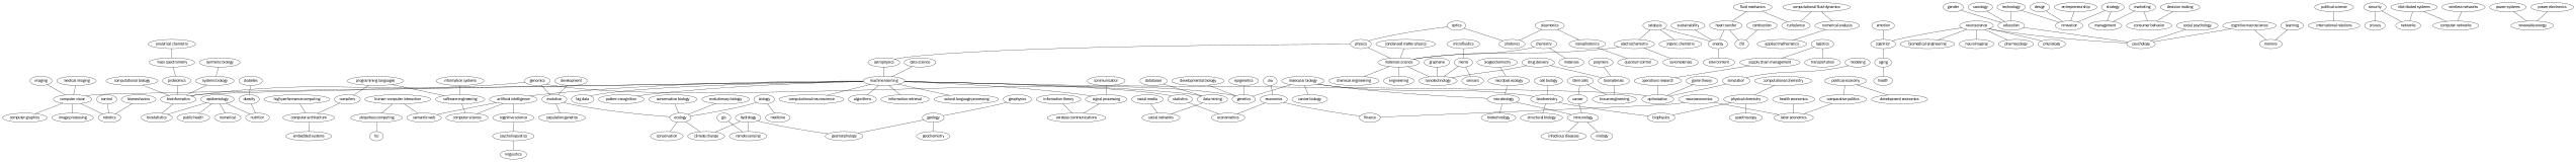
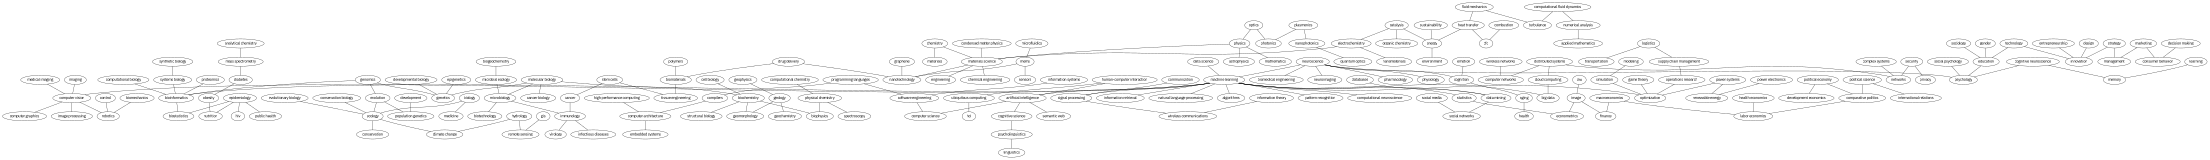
  strict graph {
    fontname="IBM Plex Sans"
    node [fontname="IBM Plex Sans" level=3 weight=0]
    edge [fontname="IBM Plex Sans" level=3]
    n1 [label=imaging]
    n2 [label="computer vision" level=2]
    n3 [label="computer graphics"]
    n4 [label="image processing" level=2]
    n5 [label=robotics level=2]
    n6 [label=neuroscience level=1]
    n7 [label="machine learning" level=1]
    n8 [label=cognition]
    n9 [label="biomedical engineering"]
    n10 [label=neuroimaging]
    n11 [label=pharmacology]
    n12 [label=psychology level=2]
    n13 [label=physiology]
    n14 [label="artificial intelligence" level=1]
    n15 [label=bioinformatics level=2]
    n16 [label=optimization level=2]
    n17 [label="information retrieval"]
    n18 [label="signal processing" level=2]
    n19 [label="computational neuroscience"]
    n20 [label="data mining" level=2]
    n21 [label="natural language processing"]
    n22 [label="big data"]
    n23 [label="pattern recognition"]
    n24 [label=statistics level=2]
    n25 [label=algorithms]
    n26 [label=aging]
    n27 [label="cognitive science"]
    n28 [label="computer science" level=2]
    n29 [label="semantic web"]
    n30 [label=biostatistics level=2]
    n31 [label="wireless communications"]
    n32 [label="social networks"]
    n33 [label=econometrics level=2]
    n34 [label=health]
    n35 [label="data science"]
    n36 [label="human-computer interaction"]
    n37 [label="ubiquitous computing"]
    n38 [label=hci]
    n39 [label=psycholinguistics]
    n40 [label=biogeochemistry]
    n41 [label="microbial ecology"]
    n42 [label=microbiology level=2]
    n43 [label=immunology level=2]
    n44 [label=biotechnology]
    n45 [label=genomics level=2]
    n46 [label=evolution level=2]
    n47 [label=genetics level=2]
    n48 [label=ecology level=2]
    n49 [label="population genetics"]
    n50 [label="climate change" level=2]
    n51 [label=conservation]
    n52 [label=chemistry level=2]
    n53 [label=materials]
    n54 [label="materials science" level=2]
    n55 [label=nanotechnology level=2]
    n56 [label="chemical engineering"]
    n57 [label=engineering]
    n58 [label=geophysics]
    n59 [label=geology]
    n60 [label=geochemistry]
    n61 [label=geomorphology]
    n62 [label="fluid mechanics"]
    n63 [label="heat transfer"]
    n64 [label=turbulence]
    n65 [label=cfd]
    n66 [label=energy]
    n67 [label=combustion]
    n68 [label=environment]
    n69 [label="analytical chemistry"]
    n70 [label="mass spectrometry"]
    n71 [label=proteomics]
    n72 [label=emotion]
    n73 [label=epidemiology level=2]
-   n74 [label=numerical]
+   n74 [label=hiv]
    n75 [label="public health"]
    n76 [label=nutrition]
    n77 [label=optics]
    n78 [label=physics level=2]
    n79 [label=photonics]
    n80 [label=astrophysics]
+   n81 [label=mathematics]
    n82 [label=microfluidics]
    n83 [label=mems]
    n84 [label=sensors]
    n85 [label="political economy"]
    n86 [label="comparative politics"]
    n87 [label="development economics"]
    n88 [label="labor economics"]
    n89 [label="game theory"]
    n90 [label="political science"]
    n91 [label="international relations"]
    n92 [label=sustainability]
    n93 [label="stem cells" level=2]
    n94 [label=cancer level=2]
    n95 [label="tissue engineering" level=2]
    n96 [label="infectious diseases"]
    n97 [label=virology]
    n98 [label="distributed systems"]
+   n99 [label="cloud computing"]
    n100 [label=networks]
    n101 [label="computer networks"]
    n102 [label=catalysis]
    n103 [label=electrochemistry]
    n104 [label="organic chemistry"]
    n105 [label=nanomaterials]
    n106 [label="cell biology"]
    n107 [label=biochemistry level=2]
    n108 [label="structural biology"]
    n109 [label=biophysics level=2]
    n110 [label="molecular biology" level=2]
    n111 [label="cancer biology"]
    n112 [label="information systems"]
    n113 [label="software engineering" level=2]
    n114 [label=macroeconomics]
    n115 [label=finance]
    n116 [label="computational biology" level=2]
    n117 [label=graphene]
    n118 [label="programming languages"]
    n119 [label=compilers]
    n120 [label="computer architecture"]
    n121 [label="embedded systems"]
    n122 [label=gender]
    n123 [label=education level=2]
    n124 [label="medical imaging"]
    n125 [label=security]
    n126 [label=privacy]
    n127 [label="condensed matter physics"]
    n128 [label="social media"]
    n129 [label="drug delivery" level=2]
    n130 [label=biomaterials level=2]
    n131 [label=design]
    n132 [label=innovation]
    n133 [label=modeling]
    n134 [label=simulation]
    n135 [label=sociology]
    n136 [label="high performance computing"]
    n137 [label="synthetic biology"]
    n138 [label="systems biology"]
    n139 [label=plasmonics]
    n140 [label=nanophotonics]
-   n141 [label="quantum control"]
+   n141 [label="quantum optics"]
    n142 [label="information theory"]
    n143 [label="health economics"]
    n144 [label=development]
    n145 [label=polymers]
    n146 [label=linguistics]
    n147 [label=entrepreneurship]
    n148 [label="computational chemistry"]
    n149 [label="physical chemistry"]
    n150 [label=spectroscopy]
    n151 [label=logistics]
    n152 [label="supply chain management"]
    n153 [label=transportation]
    n154 [label="operations research"]
    n155 [label=communication]
    n156 [label=diabetes]
    n157 [label=obesity]
    n158 [label=marketing]
    n159 [label="consumer behavior"]
    n160 [label=management]
    n161 [label="conservation biology"]
    n162 [label="cognitive neuroscience"]
    n163 [label=memory]
    n164 [label=technology]
    n165 [label=strategy]
    n166 [label=biology]
    n167 [label=medicine]
    n168 [label="decision making"]
    n169 [label="social psychology"]
    n170 [label=learning]
    n171 [label="computational fluid dynamics"]
    n172 [label="numerical analysis"]
    n173 [label="applied mathematics"]
    n174 [label=hydrology]
    n175 [label="remote sensing"]
    n176 [label=databases]
    n177 [label="evolutionary biology"]
    n178 [label=gis]
    n179 [label="developmental biology"]
    n180 [label="power systems"]
    n181 [label="renewable energy"]
    n182 [label=control]
    n183 [label=epigenetics]
    n184 [label=law]
-   n185 [label=economics level=2]
+   n185 [label=image level=2]
    n186 [label="power electronics"]
+   n187 [label="complex systems"]
    n188 [label=biomechanics]
    n189 [label="wireless networks"]
    n1 -- n2
    n2 -- n3
    n2 -- n4 [level=2]
    n2 -- n5 [level=2]
-   n80 -- n7 [level=1]
+   n6 -- n7 [level=1]
    n6 -- n8
    n6 -- n9
    n6 -- n10
    n6 -- n11
    n6 -- n12 [level=2]
    n6 -- n13
    n7 -- n2 [level=2]
    n7 -- n14 [level=1]
    n7 -- n15 [level=2]
    n7 -- n16 [level=2]
    n7 -- n17
    n7 -- n18 [level=2]
    n7 -- n19
    n7 -- n20 [level=2]
    n7 -- n21
    n7 -- n22
    n7 -- n23
    n7 -- n24 [level=2]
    n7 -- n25
    n8 -- n26
    n14 -- n27
    n14 -- n28 [level=2]
    n14 -- n29
    n15 -- n30 [level=2]
    n18 -- n31
    n20 -- n32
    n24 -- n33 [level=2]
    n26 -- n34
    n27 -- n39
    n35 -- n7
-   n36 -- n29
+   n36 -- n14
    n36 -- n37
    n37 -- n38
    n39 -- n146
    n40 -- n41
    n41 -- n42
    n42 -- n43 [level=2]
    n42 -- n44
    n43 -- n96
    n43 -- n97
    n45 -- n15 [level=2]
    n45 -- n46 [level=2]
    n45 -- n47 [level=2]
    n46 -- n48 [level=2]
    n46 -- n49
    n48 -- n50 [level=2]
    n48 -- n51
    n52 -- n53
    n52 -- n54 [level=2]
    n54 -- n55 [level=2]
    n54 -- n56
    n54 -- n57
    n58 -- n59
    n59 -- n60
    n59 -- n61
    n62 -- n63
    n62 -- n64
    n63 -- n65
    n63 -- n66
    n66 -- n68
    n67 -- n65
    n69 -- n70
-   n70 -- n71
+   n70 -- n156
    n71 -- n15
    n72 -- n8
    n73 -- n30 [level=2]
    n73 -- n74
    n73 -- n75
    n73 -- n76
    n77 -- n78
    n77 -- n79
    n78 -- n54 [level=2]
    n78 -- n80
+   n78 -- n81
    n82 -- n83
    n83 -- n55
    n83 -- n84
    n85 -- n86
    n85 -- n87
    n86 -- n88
    n89 -- n16
+   n90 -- n86
    n90 -- n91
    n92 -- n66
    n93 -- n94 [level=2]
    n93 -- n95 [level=2]
    n94 -- n43 [level=2]
+   n98 -- n99
    n98 -- n100
    n98 -- n101
+   n99 -- n22
    n102 -- n66
    n102 -- n103
    n102 -- n104
    n103 -- n54
    n103 -- n105
    n106 -- n107
    n107 -- n108
    n107 -- n109 [level=2]
    n110 -- n42 [level=2]
    n110 -- n47 [level=2]
    n110 -- n107 [level=2]
    n110 -- n111
    n112 -- n113
    n113 -- n28 [level=2]
    n114 -- n88
    n114 -- n115
    n116 -- n15 [level=2]
    n117 -- n55
    n118 -- n113
    n118 -- n119
    n119 -- n120
    n120 -- n121
    n122 -- n123
    n123 -- n12 [level=2]
    n124 -- n2
    n125 -- n100
    n125 -- n126
    n127 -- n54
    n128 -- n32
    n129 -- n55 [level=2]
    n129 -- n130 [level=2]
    n130 -- n95 [level=2]
    n131 -- n132
    n133 -- n134
    n134 -- n16
    n135 -- n123
    n136 -- n120
    n137 -- n138
    n138 -- n15
    n139 -- n79
    n139 -- n140
    n140 -- n141
    n142 -- n31
    n143 -- n88
-   n144 -- n46
+   n144 -- n49
    n145 -- n130
    n147 -- n132
    n148 -- n149
    n149 -- n109
    n149 -- n150
    n151 -- n152
    n151 -- n153
    n152 -- n154
    n154 -- n16
    n155 -- n18
    n156 -- n157
    n157 -- n76
    n158 -- n159
    n158 -- n160
    n161 -- n48
    n162 -- n12
    n162 -- n163
    n164 -- n123
    n164 -- n132
    n165 -- n132
    n165 -- n160
    n166 -- n48
    n166 -- n167
    n168 -- n159
    n169 -- n12
    n170 -- n163
    n171 -- n64
    n171 -- n172
    n172 -- n173
    n174 -- n50
-   n174 -- n61
+   n107 -- n61
    n174 -- n175
    n176 -- n20
    n177 -- n48
    n178 -- n175
    n179 -- n47
+   n180 -- n16
    n180 -- n181
    n182 -- n5
    n183 -- n47
    n184 -- n185
    n185 -- n33 [level=2]
    n185 -- n115
    n186 -- n181
+   n187 -- n100
    n188 -- n5
    n189 -- n101
  }
